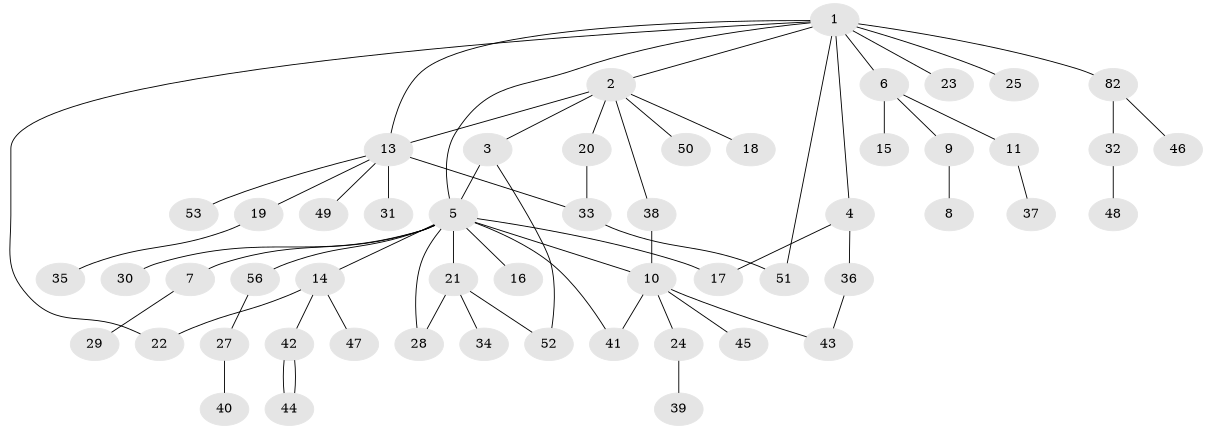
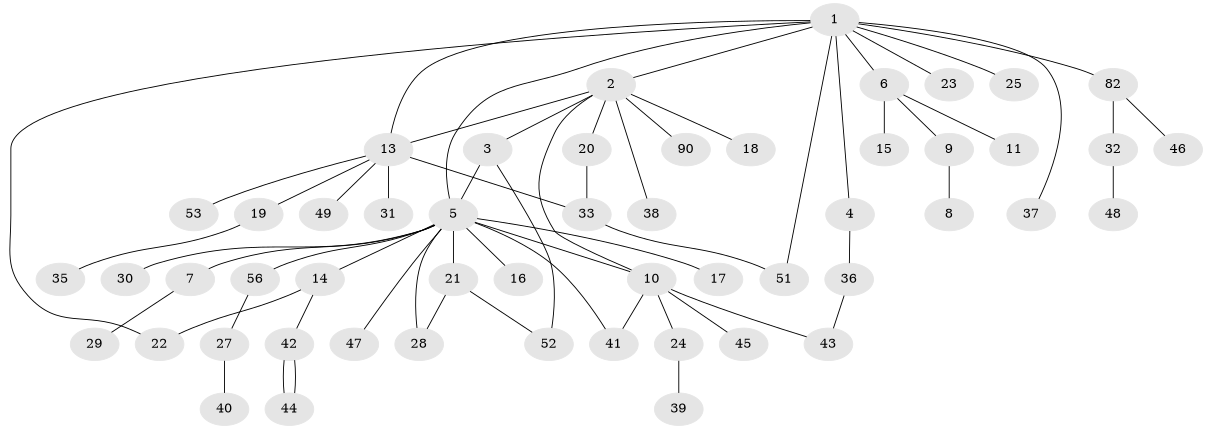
  graph {
    node [color=gray90 style=filled]
    1
    2
    4
    5
    6
    n6 [label=82]
    13
    22
    23
    25
    37
    51
    3
    10
    18
    20
    38
-   50
+   50 [label=90]
    17
    36
    7
    14
    16
    21
    n25 [label=56]
    28
    30
    41
    47
    9
    11
    15
    32
    46
    49
    19
    31
    33
    53
    52
    24
    43
    45
    29
    42
-   34
    27
    8
    39
    48
    35
    44
    40
    1 -- 2
    1 -- 4
    1 -- 5
    1 -- 6
    1 -- n6
    1 -- 13
    1 -- 22
    1 -- 23
    1 -- 25
-   11 -- 37
+   1 -- 37
    1 -- 51
    2 -- 13
    2 -- 3
-   38 -- 10
+   2 -- 10
    2 -- 18
    2 -- 20
    2 -- 38
    2 -- 50
-   4 -- 17
    4 -- 36
    5 -- 10
    5 -- 17
    5 -- 7
    5 -- 14
    5 -- 16
    5 -- 21
    5 -- n25
    5 -- 28
    5 -- 30
    5 -- 41
-   14 -- 47
+   5 -- 47
    6 -- 9
    6 -- 11
    6 -- 15
    n6 -- 32
    n6 -- 46
    13 -- 49
    13 -- 19
    13 -- 31
    13 -- 33
    13 -- 53
    3 -- 5
    3 -- 52
    10 -- 41
    10 -- 24
    10 -- 43
    10 -- 45
    20 -- 33
    36 -- 43
    7 -- 29
    14 -- 22
    14 -- 42
    21 -- 28
    21 -- 52
-   21 -- 34
    n25 -- 27
    9 -- 8
    32 -- 48
    19 -- 35
    33 -- 51
    24 -- 39
    42 -- 44
    42 -- 44
    27 -- 40
  }
